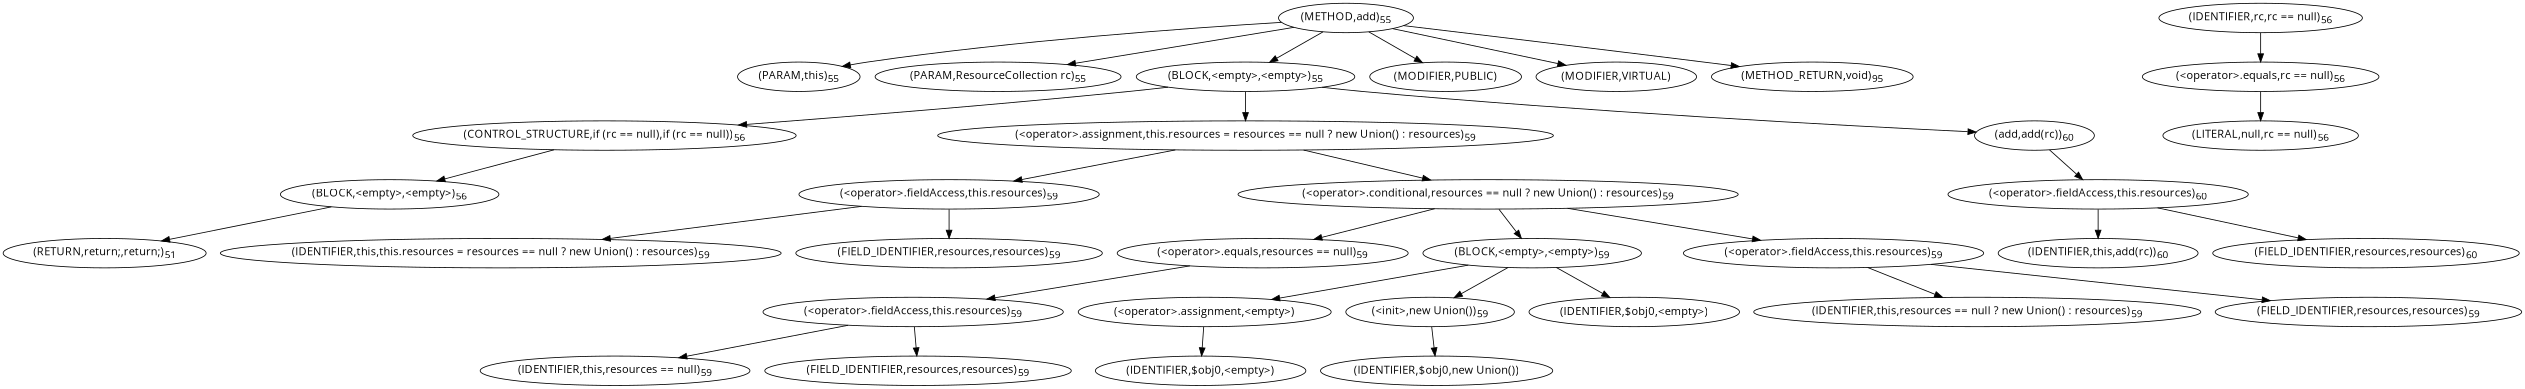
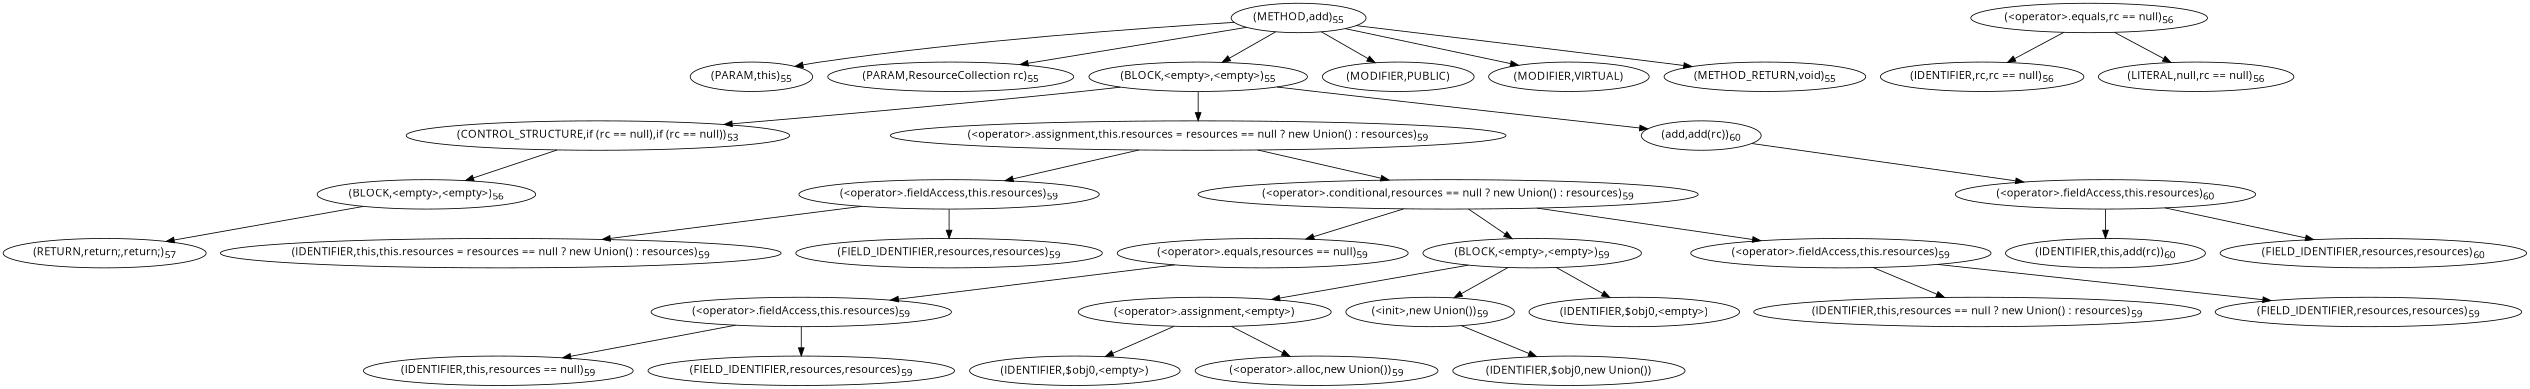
  digraph {
    fontname="Open Sans"
    node [fontname="Open Sans"]
    edge [fontname="Open Sans"]
    n1 [label=<(METHOD,add)<SUB>55</SUB>>]
    n2 [label=<(PARAM,this)<SUB>55</SUB>>]
    n3 [label=<(PARAM,ResourceCollection rc)<SUB>55</SUB>>]
    n4 [label=<(BLOCK,&lt;empty&gt;,&lt;empty&gt;)<SUB>55</SUB>>]
    n5 [label=<(MODIFIER,PUBLIC)>]
    n6 [label=<(MODIFIER,VIRTUAL)>]
-   n7 [label=<(METHOD_RETURN,void)<SUB>95</SUB>>]
-   n8 [label=<(CONTROL_STRUCTURE,if (rc == null),if (rc == null))<SUB>56</SUB>>]
+   n7 [label=<(METHOD_RETURN,void)<SUB>55</SUB>>]
+   n8 [label=<(CONTROL_STRUCTURE,if (rc == null),if (rc == null))<SUB>53</SUB>>]
    n9 [label=<(&lt;operator&gt;.assignment,this.resources = resources == null ? new Union() : resources)<SUB>59</SUB>>]
    n10 [label=<(add,add(rc))<SUB>60</SUB>>]
    n11 [label=<(BLOCK,&lt;empty&gt;,&lt;empty&gt;)<SUB>56</SUB>>]
    n12 [label=<(&lt;operator&gt;.fieldAccess,this.resources)<SUB>59</SUB>>]
    n13 [label=<(&lt;operator&gt;.conditional,resources == null ? new Union() : resources)<SUB>59</SUB>>]
    n14 [label=<(&lt;operator&gt;.fieldAccess,this.resources)<SUB>60</SUB>>]
    n15 [label=<(&lt;operator&gt;.equals,rc == null)<SUB>56</SUB>>]
    n16 [label=<(IDENTIFIER,rc,rc == null)<SUB>56</SUB>>]
    n17 [label=<(LITERAL,null,rc == null)<SUB>56</SUB>>]
-   n18 [label=<(RETURN,return;,return;)<SUB>51</SUB>>]
+   n18 [label=<(RETURN,return;,return;)<SUB>57</SUB>>]
    n19 [label=<(IDENTIFIER,this,this.resources = resources == null ? new Union() : resources)<SUB>59</SUB>>]
    n20 [label=<(FIELD_IDENTIFIER,resources,resources)<SUB>59</SUB>>]
    n21 [label=<(&lt;operator&gt;.equals,resources == null)<SUB>59</SUB>>]
    n22 [label=<(BLOCK,&lt;empty&gt;,&lt;empty&gt;)<SUB>59</SUB>>]
    n23 [label=<(&lt;operator&gt;.fieldAccess,this.resources)<SUB>59</SUB>>]
    n24 [label=<(&lt;operator&gt;.fieldAccess,this.resources)<SUB>59</SUB>>]
    n25 [label=<(&lt;operator&gt;.assignment,&lt;empty&gt;)>]
    n26 [label=<(&lt;init&gt;,new Union())<SUB>59</SUB>>]
    n27 [label=<(IDENTIFIER,$obj0,&lt;empty&gt;)>]
    n28 [label=<(IDENTIFIER,this,resources == null ? new Union() : resources)<SUB>59</SUB>>]
    n29 [label=<(FIELD_IDENTIFIER,resources,resources)<SUB>59</SUB>>]
    n30 [label=<(IDENTIFIER,this,resources == null)<SUB>59</SUB>>]
    n31 [label=<(FIELD_IDENTIFIER,resources,resources)<SUB>59</SUB>>]
    n32 [label=<(IDENTIFIER,$obj0,&lt;empty&gt;)>]
+   n33 [label=<(&lt;operator&gt;.alloc,new Union())<SUB>59</SUB>>]
    n34 [label=<(IDENTIFIER,$obj0,new Union())>]
    n35 [label=<(IDENTIFIER,this,add(rc))<SUB>60</SUB>>]
    n36 [label=<(FIELD_IDENTIFIER,resources,resources)<SUB>60</SUB>>]
    n1 -> n2
    n1 -> n3
    n1 -> n4
    n1 -> n5
    n1 -> n6
    n1 -> n7
    n4 -> n8
    n4 -> n9
    n4 -> n10
    n8 -> n11
    n9 -> n12
    n9 -> n13
    n10 -> n14
    n11 -> n18
    n12 -> n19
    n12 -> n20
    n13 -> n21
    n13 -> n22
    n13 -> n23
    n14 -> n35
    n14 -> n36
-   n16 -> n15
+   n15 -> n16
    n15 -> n17
    n21 -> n24
    n22 -> n25
    n22 -> n26
    n22 -> n27
    n23 -> n28
    n23 -> n29
    n24 -> n30
    n24 -> n31
    n25 -> n32
+   n25 -> n33
    n26 -> n34
  }
